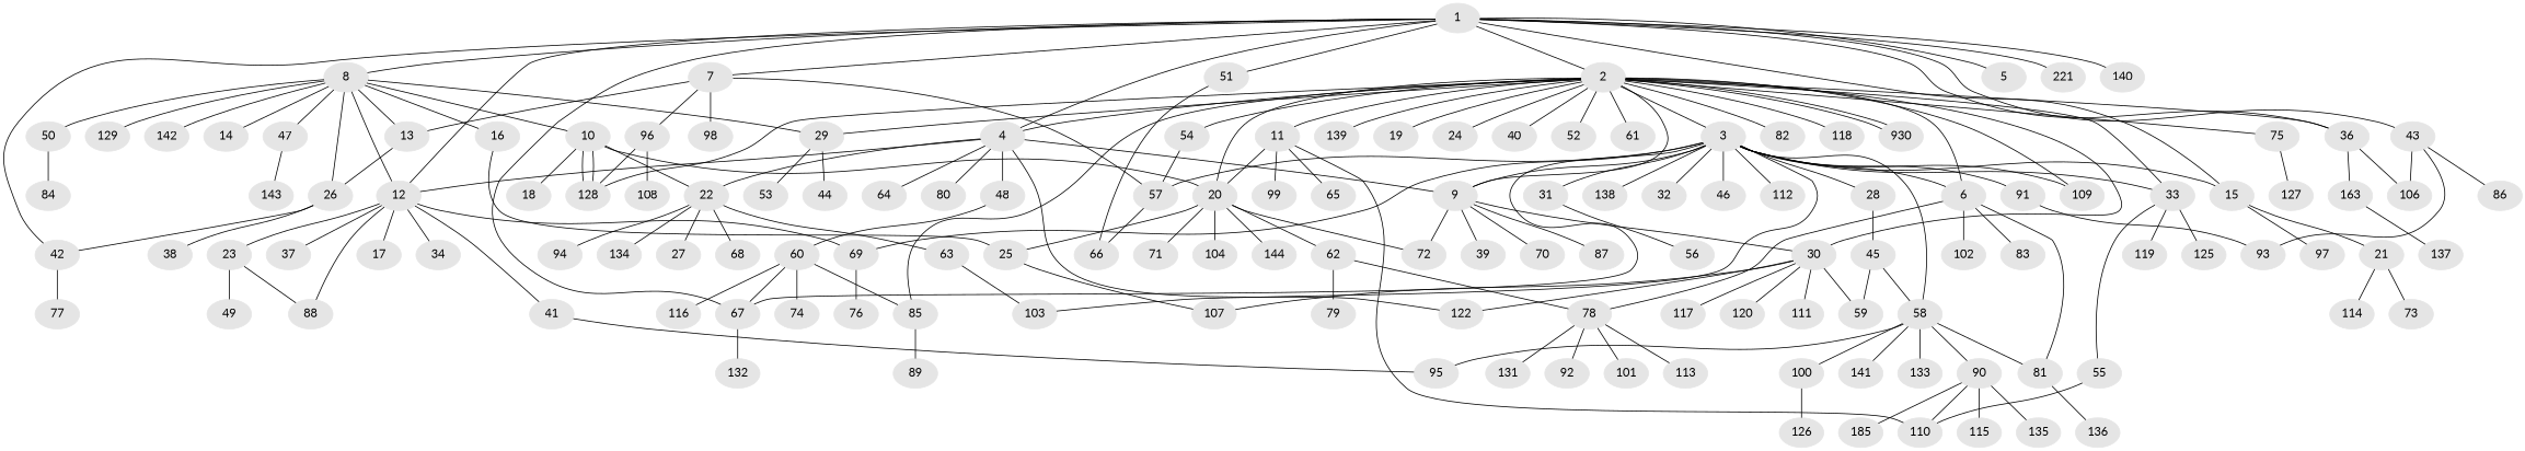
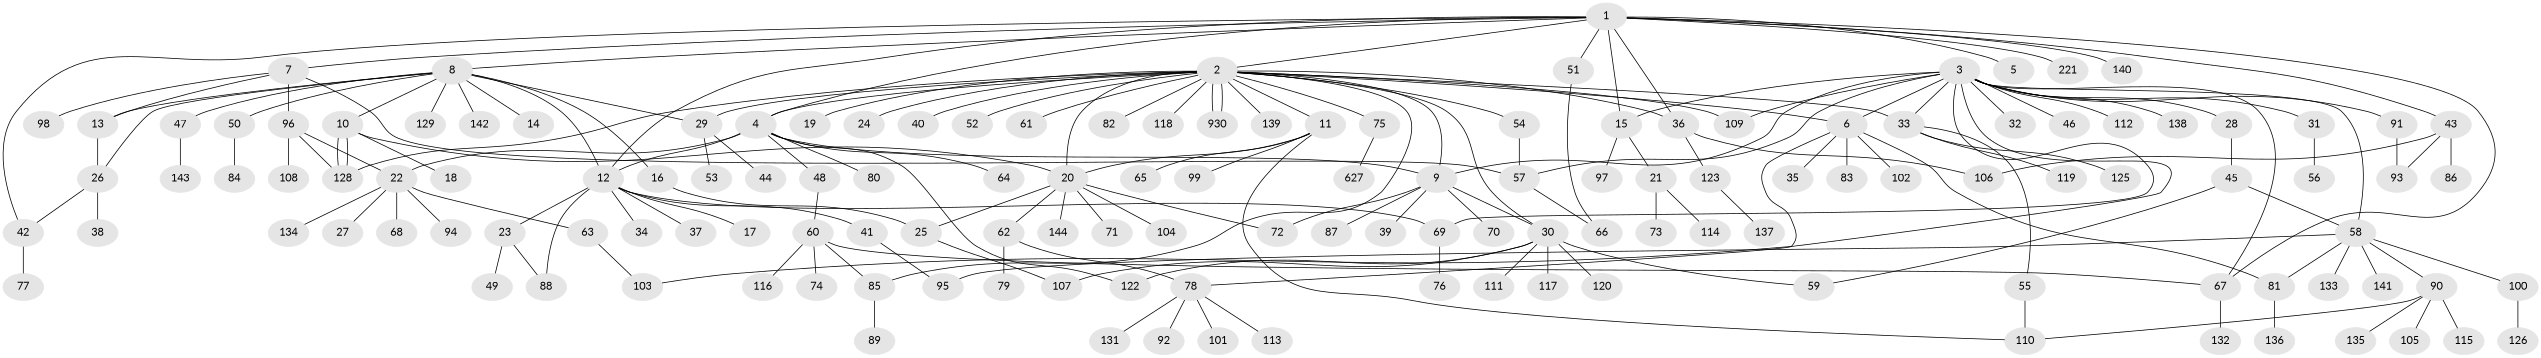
  graph {
    fontname=Lato
    node [color=gray90 fontname=Lato style=filled]
    edge [fontname=Lato]
    1
    2
    4
    5
    7
    8
    12
    15
    36
    42
    43
    51
    67
    n14 [label=221]
    140
    3
    6
    9
    11
    19
    20
    24
    29
    30
    33
    40
    52
    54
    61
    75
    82
    85
    109
    118
    128
    n36 [label=930]
    139
    22
    48
    64
    80
    122
    57
    13
    96
    98
    10
    14
    16
    26
    47
    50
    129
    142
    69
    17
    23
    34
    37
    41
    88
    21
    97
    106
-   123 [label=163]
+   123
    77
    86
    93
    66
    132
    28
    31
    32
    46
    58
    91
    103
    112
    138
+   35
    78
    81
    83
    102
    39
    70
    72
    87
    65
    99
    110
    25
    62
    71
    104
    144
    44
    53
    107
    59
    111
    117
    120
    55
    119
    125
-   127
+   127 [label=627]
    89
    45
    56
    95
    90
    100
    133
    141
    76
    27
    63
    68
    94
    134
    60
    92
    101
    113
    131
    136
    108
    18
    38
    143
    84
    49
    73
    114
    79
    137
    74
    116
-   105 [label=185]
+   105
    115
    135
    126
    1 -- 2
    1 -- 4
    1 -- 5
    1 -- 7
    1 -- 8
    1 -- 12
    1 -- 15
    1 -- 36
    1 -- 42
    1 -- 43
    1 -- 51
    1 -- 67
    1 -- n14
    1 -- 140
    2 -- 4
    2 -- 36
-   2 -- 3
    2 -- 6
    2 -- 9
    2 -- 11
    2 -- 19
    2 -- 20
    2 -- 24
    2 -- 29
    2 -- 30
    2 -- 33
    2 -- 40
    2 -- 52
    2 -- 54
    2 -- 61
    2 -- 75
    2 -- 82
    2 -- 85
    2 -- 109
    2 -- 118
    2 -- 128
    2 -- n36
    2 -- n36
    2 -- 139
    4 -- 12
    4 -- 9
    4 -- 22
    4 -- 48
    4 -- 64
    4 -- 80
    4 -- 122
    7 -- 57
    7 -- 13
    7 -- 96
    7 -- 98
    8 -- 12
    8 -- 29
    8 -- 13
    8 -- 10
    8 -- 14
    8 -- 16
    8 -- 26
    8 -- 47
    8 -- 50
    8 -- 129
    8 -- 142
    12 -- 69
    12 -- 17
    12 -- 23
    12 -- 34
    12 -- 37
    12 -- 41
    12 -- 88
    15 -- 21
    15 -- 97
    36 -- 106
    36 -- 123
    42 -- 77
    43 -- 106
    43 -- 86
    43 -- 93
    51 -- 66
    67 -- 132
    3 -- 15
    3 -- 67
    3 -- 6
    3 -- 9
    3 -- 33
    3 -- 109
    3 -- 57
    3 -- 69
    3 -- 28
    3 -- 31
    3 -- 32
    3 -- 46
    3 -- 58
    3 -- 91
    3 -- 103
    3 -- 112
    3 -- 138
+   6 -- 35
    6 -- 78
    6 -- 81
    6 -- 83
    6 -- 102
    9 -- 30
    9 -- 39
    9 -- 70
    9 -- 72
    9 -- 87
    11 -- 20
    11 -- 65
    11 -- 99
    11 -- 110
    20 -- 72
    20 -- 25
    20 -- 62
    20 -- 71
    20 -- 104
    20 -- 144
    29 -- 44
    29 -- 53
    30 -- 122
    30 -- 107
    30 -- 59
    30 -- 111
    30 -- 117
    30 -- 120
    33 -- 55
    33 -- 119
    33 -- 125
    54 -- 57
    75 -- 127
    85 -- 89
    22 -- 27
    22 -- 63
    22 -- 68
    22 -- 94
    22 -- 134
    48 -- 60
    57 -- 66
    13 -- 26
    96 -- 128
    96 -- 108
    10 -- 20
    10 -- 128
    10 -- 128
-   10 -- 22
+   96 -- 22
    10 -- 18
    16 -- 25
    26 -- 42
    26 -- 38
    47 -- 143
    50 -- 84
    69 -- 76
    23 -- 88
    23 -- 49
    41 -- 95
    21 -- 73
    21 -- 114
    123 -- 137
    28 -- 45
    31 -- 56
    58 -- 81
    58 -- 95
    58 -- 90
    58 -- 100
    58 -- 133
    58 -- 141
    91 -- 93
    78 -- 92
    78 -- 101
    78 -- 113
    78 -- 131
    81 -- 136
    25 -- 107
    62 -- 78
    62 -- 79
    55 -- 110
    45 -- 58
    45 -- 59
    90 -- 110
    90 -- 105
    90 -- 115
    90 -- 135
    100 -- 126
    63 -- 103
    60 -- 67
    60 -- 85
    60 -- 74
    60 -- 116
  }
